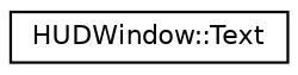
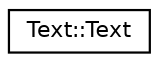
  digraph {
    rankdir=LR
-   n1 [color=black fillcolor=white fontname=Helvetica fontsize=10 height=0.2 label="HUDWindow::Text" shape=record style=filled width=0.4]
+   n1 [color=black fillcolor=white fontname=Helvetica fontsize=10 height=0.2 label="Text::Text" shape=record style=filled width=0.4]
  }
